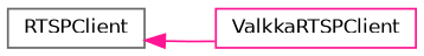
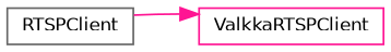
  digraph {
    rankdir=LR
    node [fillcolor=white fontname=Helvetica fontsize=10 shape=record style=filled]
    n1 [color=gray40 height=0.2 label=RTSPClient width=0.4]
    n2 [color=deeppink height=0.2 label=ValkkaRTSPClient width=0.4]
-   n1 -> n2 [color=deeppink dir=back fontname=Helvetica fontsize=10 labelfontname=Helvetica labelfontsize=10 style=solid]
+   n2 -> n1 [color=deeppink dir=back fontname=Helvetica fontsize=10 labelfontname=Helvetica labelfontsize=10 style=solid]
  }
